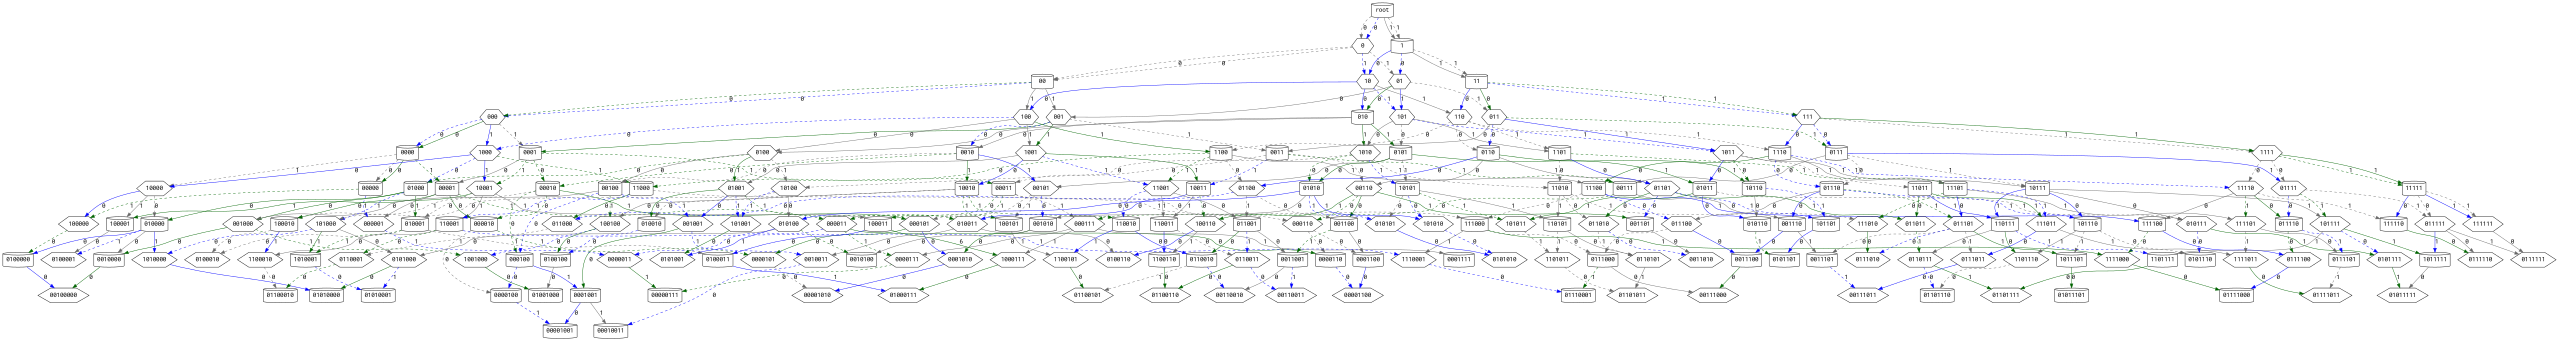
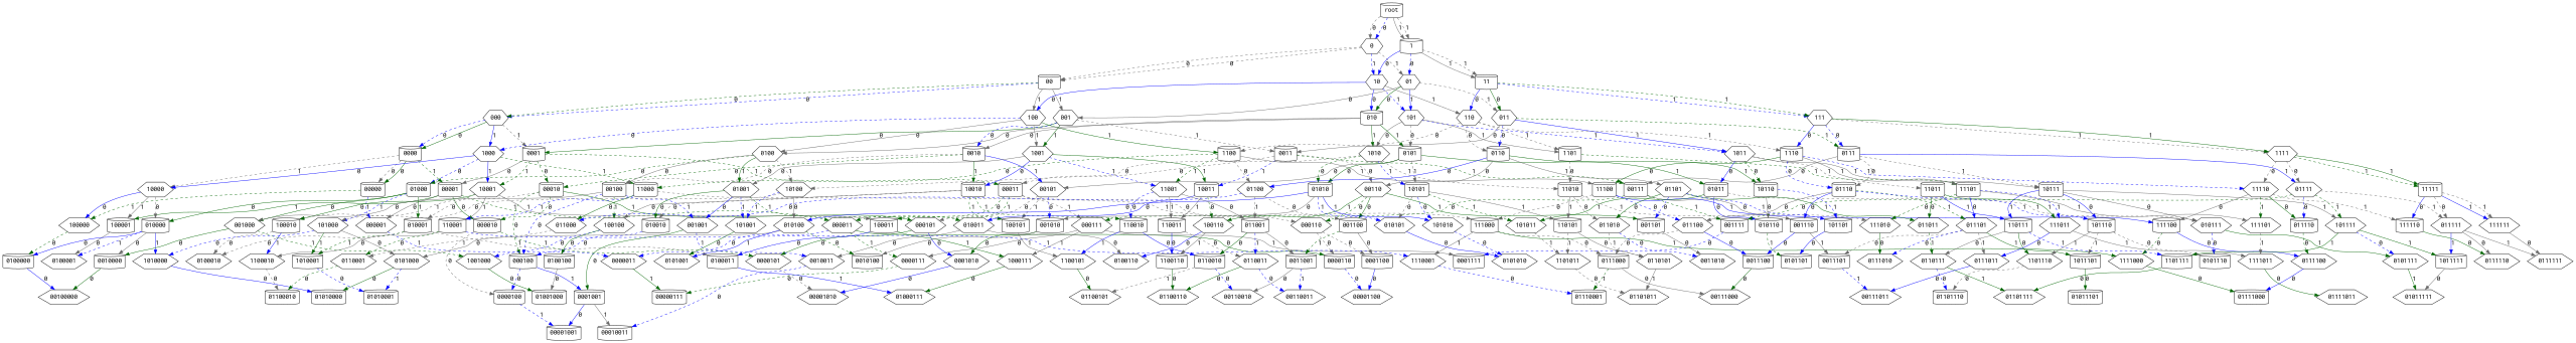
  digraph {
    fontname="Roboto Mono"
    node [fontname="Roboto Mono" shape=hexagon]
    edge [color=gray40 fontname="Roboto Mono" style=solid]
    root [shape=cylinder]
    0
    1 [shape=cylinder]
    00 [shape=cylinder]
    01
    10
    11 [shape=cylinder]
    000
    001
    100
    010 [shape=cylinder]
    011
    101
    110
    111
    0000 [shape=cylinder]
    0001 [shape=cylinder]
    1000
    0010 [shape=cylinder]
    0011 [shape=cylinder]
    1001
    0100
    1100 [shape=cylinder]
    0101 [shape=cylinder]
    1010
    0110 [shape=cylinder]
    0111 [shape=cylinder]
    1011
    1101 [shape=cylinder]
    1110 [shape=cylinder]
    1111
    00000 [shape=cylinder]
    00001 [shape=cylinder]
    10000
    00010 [shape=cylinder]
    00011 [shape=cylinder]
    10001
    01000 [shape=cylinder]
    11000 [shape=cylinder]
    00100 [shape=cylinder]
    00101
    10010 [shape=cylinder]
    00110
    00111 [shape=cylinder]
    10011 [shape=cylinder]
    01001
    11001
    10100
    01100
    11100 [shape=cylinder]
    01010 [shape=cylinder]
    01011 [shape=cylinder]
    10101 [shape=cylinder]
    11010 [shape=cylinder]
    01101
    10110 [shape=cylinder]
    01110 [shape=cylinder]
    01111
    10111 [shape=cylinder]
    11011 [shape=cylinder]
    11101 [shape=cylinder]
    11110
    11111 [shape=cylinder]
    000001
    100000
    000010 [shape=cylinder]
    000011
    100001 [shape=cylinder]
    010000 [shape=cylinder]
    000100 [shape=cylinder]
    000101
    100010 [shape=cylinder]
    000110
    000111
    100011 [shape=cylinder]
    010001 [shape=cylinder]
    110001 [shape=cylinder]
    001000
    101000
    011000
    111000 [shape=cylinder]
    001001
    100100
    001010 [shape=cylinder]
    100101 [shape=cylinder]
    010010 [shape=cylinder]
    110010 [shape=cylinder]
    001100 [shape=cylinder]
    001101 [shape=cylinder]
    100110
    001110 [shape=cylinder]
+   001111 [shape=cylinder]
    010011
    110011 [shape=cylinder]
    101001
    011001 [shape=cylinder]
    010100
    011100
    111100 [shape=cylinder]
    010101
    101010
    010110 [shape=cylinder]
    010111
    101011
    110101 [shape=cylinder]
    011010
    111010
    011011
    101101 [shape=cylinder]
    011101
    101110 [shape=cylinder]
    011110 [shape=cylinder]
    011111
    101111
    110111 [shape=cylinder]
    111011
    111101
    111110 [shape=cylinder]
    111111
    0000011
    0100000 [shape=cylinder]
    0000100 [shape=cylinder]
    0000101
    0000110 [shape=cylinder]
    0000111
    0100001
    0010000 [shape=cylinder]
    1010000
    0001001 [shape=cylinder]
    0001010
    0100010
    1100010
    0001100 [shape=cylinder]
    0001111 [shape=cylinder]
    1000111
    0100011 [shape=cylinder]
    1010001 [shape=cylinder]
    0110001
    1110001
    1001000
    0101000
    0111000 [shape=cylinder]
    1111000
    0010011
    0100100 [shape=cylinder]
    0010100 [shape=cylinder]
    1100101
    0110010 [shape=cylinder]
    0011001 [shape=cylinder]
    0011010
    0100110
    1100110 [shape=cylinder]
    0011100 [shape=cylinder]
    0011101 [shape=cylinder]
    0110011
    0101001
    0111100
    0101010
    0101101 [shape=cylinder]
    0101110 [shape=cylinder]
    0101111
    1101011
    0110101
    0111010
    0110111
    0111011
    1011101 [shape=cylinder]
    1101110
-   0111101 [shape=cylinder]
    0111110
    0111111
    1011111 [shape=cylinder]
    1101111 [shape=cylinder]
    1111011
    00000111 [shape=cylinder]
    00100000
    00001001 [shape=cylinder]
    00001010
    00001100
    01010000 [shape=cylinder]
    00010011 [shape=cylinder]
    01100010 [shape=cylinder]
    01000111
    01010001 [shape=cylinder]
    01110001 [shape=cylinder]
    01001000 [shape=cylinder]
    00111000
    01111000 [shape=cylinder]
    01100101
    00110010
    00110011
    01100110
    00111011
    01011111
    01101011
    01101110 [shape=cylinder]
    01101111
    01011101 [shape=cylinder]
    01111011
    root -> 0 [label=0 style=dashed]
    root -> 0 [color=blue label=0 style=dashed]
    root -> 1 [label=1]
    root -> 1 [label=1 style=dashed]
    0 -> 00 [label=0 style=dashed]
    0 -> 00 [label=0 style=dashed]
    0 -> 01 [label=1 style=dashed]
    0 -> 10 [color=blue label=1 style=dashed]
    1 -> 01 [color=blue label=0 style=dashed]
    1 -> 10 [color=blue label=0]
    1 -> 11 [label=1]
    1 -> 11 [label=1 style=dashed]
    00 -> 000 [color=blue label=0 style=dashed]
    00 -> 000 [color=darkgreen label=0 style=dashed]
    00 -> 001 [label=1]
    00 -> 100 [label=1]
    01 -> 001 [label=0]
    01 -> 010 [color=darkgreen label=0]
    01 -> 011 [label=1 style=dashed]
    01 -> 101 [color=blue label=1]
    10 -> 100 [color=blue label=0]
    10 -> 010 [color=blue label=0]
    10 -> 101 [color=blue label=1 style=dashed]
    10 -> 110 [label=1]
    11 -> 011 [color=darkgreen label=0]
    11 -> 110 [color=blue label=0]
    11 -> 111 [color=blue label=1 style=dashed]
    11 -> 111 [color=darkgreen label=1 style=dashed]
    000 -> 0000 [color=darkgreen label=0]
    000 -> 0000 [color=blue label=0 style=dashed]
    000 -> 0001 [label=1 style=dashed]
    000 -> 1000 [color=blue label=1]
    001 -> 0001 [color=darkgreen label=0]
    001 -> 0010 [color=blue label=0 style=dashed]
    001 -> 0011 [label=1 style=dashed]
    001 -> 1001 [color=darkgreen label=1]
    100 -> 1000 [color=blue label=0 style=dashed]
    100 -> 1001 [label=1]
    100 -> 0100 [label=0]
    100 -> 1100 [color=darkgreen label=1]
    010 -> 0010 [label=0]
    010 -> 0100 [label=0]
    010 -> 0101 [color=darkgreen label=1]
    010 -> 1010 [color=darkgreen label=1]
    011 -> 0011 [label=0]
    011 -> 0110 [color=blue label=0 style=dashed]
    011 -> 0111 [color=darkgreen label=1 style=dashed]
    011 -> 1011 [color=blue label=1]
    101 -> 0101 [label=0 style=dashed]
    101 -> 1010 [label=0]
    101 -> 1011 [color=blue label=1 style=dashed]
    101 -> 1101 [label=1]
    110 -> 1100 [label=0 style=dashed]
    110 -> 0110 [label=0 style=dashed]
    110 -> 1101 [label=1 style=dashed]
    110 -> 1110 [label=1 style=dashed]
    111 -> 0111 [color=blue label=0 style=dashed]
    111 -> 1110 [color=blue label=0]
    111 -> 1111 [label=1 style=dashed]
    111 -> 1111 [color=darkgreen label=1]
    0000 -> 00000 [label=0 style=dashed]
    0000 -> 00000 [color=darkgreen label=0]
    0000 -> 00001 [color=darkgreen label=1 style=dashed]
    0000 -> 10000 [label=1 style=dashed]
    0001 -> 00001 [label=0]
    0001 -> 00010 [color=darkgreen label=0 style=dashed]
    0001 -> 00011 [color=darkgreen label=1 style=dashed]
    0001 -> 10001 [color=darkgreen label=1 style=dashed]
    1000 -> 10000 [color=blue label=0]
    1000 -> 10001 [color=blue label=1]
    1000 -> 01000 [color=blue label=0 style=dashed]
    1000 -> 11000 [color=darkgreen label=1 style=dashed]
    0010 -> 00010 [color=darkgreen label=0 style=dashed]
    0010 -> 00100 [label=0 style=dashed]
    0010 -> 00101 [color=blue label=1]
    0010 -> 10010 [color=darkgreen label=1]
    0011 -> 00011 [label=0 style=dashed]
    0011 -> 00110 [label=0 style=dashed]
    0011 -> 00111 [color=darkgreen label=1 style=dashed]
    0011 -> 10011 [color=blue label=1 style=dashed]
    1001 -> 10010 [color=blue label=0]
    1001 -> 10011 [color=darkgreen label=1]
    1001 -> 01001 [label=0]
    1001 -> 11001 [color=blue label=1 style=dashed]
    0100 -> 01000 [color=darkgreen label=0 style=dashed]
    0100 -> 00100 [label=0]
    0100 -> 01001 [color=darkgreen label=1]
    0100 -> 10100 [label=1 style=dashed]
    1100 -> 11000 [color=darkgreen label=0 style=dashed]
    1100 -> 11001 [color=darkgreen label=1 style=dashed]
    1100 -> 01100 [label=0 style=dashed]
    1100 -> 11100 [label=1]
    0101 -> 00101 [label=0]
    0101 -> 01010 [color=darkgreen label=0]
    0101 -> 01011 [color=darkgreen label=1]
    0101 -> 10101 [label=1 style=dashed]
    1010 -> 10100 [label=0 style=dashed]
    1010 -> 01010 [color=darkgreen label=0 style=dashed]
    1010 -> 10101 [color=blue label=1 style=dashed]
    1010 -> 11010 [label=1 style=dashed]
    0110 -> 00110 [label=0]
    0110 -> 01100 [color=blue label=0]
    0110 -> 01101 [label=1]
    0110 -> 10110 [color=darkgreen label=1]
    0111 -> 00111 [label=0]
    0111 -> 01110 [label=0 style=dashed]
    0111 -> 01111 [color=blue label=1]
    0111 -> 10111 [label=1 style=dashed]
    1011 -> 01011 [color=blue label=0]
    1011 -> 10110 [color=darkgreen label=0 style=dashed]
    1011 -> 10111 [label=1]
    1011 -> 11011 [label=1 style=dashed]
    1101 -> 11010 [label=0 style=dashed]
-   1101 -> 01101 [color=blue label=0]
    1101 -> 11101 [color=darkgreen label=1 style=dashed]
    1110 -> 11100 [color=darkgreen label=0]
    1110 -> 01110 [color=blue label=0 style=dashed]
    1110 -> 11101 [label=1]
    1110 -> 11110 [color=blue label=1 style=dashed]
    1111 -> 01111 [label=0 style=dashed]
    1111 -> 11110 [label=0 style=dashed]
    1111 -> 11111 [color=darkgreen label=1 style=dashed]
    1111 -> 11111 [color=darkgreen label=1]
    00000 -> 000001 [color=blue label=1 style=dashed]
    00000 -> 100000 [color=darkgreen label=1 style=dashed]
    00001 -> 000001 [label=0]
    00001 -> 000010 [color=darkgreen label=0]
    00001 -> 000011 [color=darkgreen label=1 style=dashed]
    00001 -> 100001 [color=darkgreen label=1]
    10000 -> 100000 [color=blue label=0]
    10000 -> 100001 [label=1]
    10000 -> 010000 [label=0 style=dashed]
    00010 -> 000010 [color=darkgreen label=0 style=dashed]
    00010 -> 000100 [color=darkgreen label=0 style=dashed]
    00010 -> 000101 [color=darkgreen label=1]
    00010 -> 100010 [label=1 style=dashed]
    00011 -> 000011 [color=darkgreen label=0 style=dashed]
    00011 -> 000110 [label=0 style=dashed]
    00011 -> 000111 [label=1 style=dashed]
    00011 -> 100011 [color=darkgreen label=1 style=dashed]
    10001 -> 100010 [color=darkgreen label=0]
    10001 -> 100011 [label=1]
    10001 -> 010001 [label=0 style=dashed]
    10001 -> 110001 [label=1]
    01000 -> 010000 [color=darkgreen label=0]
    01000 -> 010001 [color=darkgreen label=1]
    01000 -> 001000 [color=darkgreen label=0]
    01000 -> 101000 [color=blue label=1 style=dashed]
    11000 -> 110001 [color=blue label=1 style=dashed]
    11000 -> 011000 [color=darkgreen label=0]
    11000 -> 111000 [label=1 style=dashed]
    00100 -> 000100 [color=blue label=0 style=dashed]
    00100 -> 001000 [label=0]
    00100 -> 001001 [color=blue label=1 style=dashed]
    00100 -> 100100 [color=darkgreen label=1 style=dashed]
    00101 -> 000101 [label=0 style=dashed]
    00101 -> 001010 [color=blue label=0 style=dashed]
    00101 -> 100101 [label=1 style=dashed]
    10010 -> 100100 [label=0]
    10010 -> 100101 [color=darkgreen label=1 style=dashed]
    10010 -> 010010 [label=0 style=dashed]
    10010 -> 110010 [color=darkgreen label=1 style=dashed]
    00110 -> 000110 [color=darkgreen label=0 style=dashed]
    00110 -> 001100 [color=darkgreen label=0]
    00110 -> 001101 [color=darkgreen label=1]
    00110 -> 100110 [color=darkgreen label=1]
    00111 -> 000111 [color=darkgreen label=0 style=dashed]
    00111 -> 001110 [label=0]
+   00111 -> 001111 [color=darkgreen label=1 style=dashed]
    10011 -> 100110 [color=darkgreen label=0 style=dashed]
    10011 -> 010011 [color=blue label=0]
    10011 -> 110011 [label=1]
    01001 -> 001001 [color=blue label=0]
    01001 -> 010010 [color=darkgreen label=0]
    01001 -> 010011 [color=darkgreen label=1 style=dashed]
    01001 -> 101001 [color=blue label=1 style=dashed]
    11001 -> 110010 [color=blue label=0 style=dashed]
    11001 -> 110011 [label=1]
    11001 -> 011001 [label=0]
    10100 -> 101000 [label=0 style=dashed]
    10100 -> 101001 [color=blue label=1 style=dashed]
    10100 -> 010100 [label=0]
    01100 -> 011000 [color=blue label=0 style=dashed]
    01100 -> 001100 [label=0 style=dashed]
    01100 -> 011001 [label=1 style=dashed]
    11100 -> 111000 [label=0 style=dashed]
    11100 -> 011100 [color=blue label=0 style=dashed]
    11100 -> 111100 [color=blue label=1]
    01010 -> 001010 [label=0]
    01010 -> 010100 [color=blue label=0]
    01010 -> 010101 [color=blue label=1 style=dashed]
    01010 -> 101010 [color=blue label=1]
    01011 -> 010110 [color=blue label=0]
    01011 -> 010111 [label=1 style=dashed]
    01011 -> 101011 [color=darkgreen label=1]
    10101 -> 010101 [label=0 style=dashed]
    10101 -> 101010 [color=blue label=0 style=dashed]
    10101 -> 101011 [color=darkgreen label=1 style=dashed]
    10101 -> 110101 [label=1]
    11010 -> 110101 [label=1]
    11010 -> 011010 [label=0 style=dashed]
    11010 -> 111010 [label=1 style=dashed]
    01101 -> 001101 [color=blue label=0 style=dashed]
    01101 -> 011010 [color=darkgreen label=0]
    01101 -> 011011 [color=darkgreen label=1]
    01101 -> 101101 [color=blue label=1 style=dashed]
    10110 -> 010110 [label=0]
    10110 -> 101101 [color=blue label=1 style=dashed]
    01110 -> 001110 [color=blue label=0]
    01110 -> 011100 [label=0]
    01110 -> 011101 [color=darkgreen label=1 style=dashed]
    01110 -> 101110 [color=blue label=1 style=dashed]
+   01111 -> 001111 [color=darkgreen label=0 style=dashed]
    01111 -> 011110 [color=blue label=0 style=dashed]
    01111 -> 011111 [label=1 style=dashed]
    01111 -> 101111 [color=darkgreen label=1 style=dashed]
    10111 -> 010111 [label=0]
    10111 -> 101110 [color=blue label=0]
    10111 -> 101111 [label=1]
    10111 -> 110111 [color=blue label=1]
    11011 -> 011011 [color=darkgreen label=0]
    11011 -> 110111 [color=blue label=1]
    11011 -> 111011 [color=darkgreen label=1]
    11101 -> 111010 [color=darkgreen label=0 style=dashed]
    11101 -> 011101 [color=blue label=0]
    11101 -> 111011 [color=blue label=1 style=dashed]
    11101 -> 111101 [label=1]
    11110 -> 111100 [label=0]
    11110 -> 011110 [color=darkgreen label=0]
    11110 -> 111101 [color=darkgreen label=1 style=dashed]
    11110 -> 111110 [label=1 style=dashed]
    11111 -> 011111 [label=0 style=dashed]
    11111 -> 111110 [color=blue label=0]
    11111 -> 111111 [color=blue label=1]
    11111 -> 111111 [label=1 style=dashed]
    000001 -> 0000011 [color=blue label=1 style=dashed]
    100000 -> 0100000 [color=darkgreen label=0 style=dashed]
    000010 -> 0000100 [label=0 style=dashed]
    000010 -> 0000101 [color=darkgreen label=1 style=dashed]
    000011 -> 0000011 [color=blue label=0 style=dashed]
    000011 -> 0000110 [color=darkgreen label=0]
    000011 -> 0000111 [color=darkgreen label=1 style=dashed]
    100001 -> 0100001 [label=0]
    010000 -> 0100000 [color=blue label=0]
    010000 -> 0100001 [color=blue label=1 style=dashed]
    010000 -> 0010000 [label=0]
    010000 -> 1010000 [color=blue label=1]
    000100 -> 0000100 [color=blue label=0 style=dashed]
    000100 -> 0001001 [color=blue label=1]
    000101 -> 0000101 [color=darkgreen label=0]
    000101 -> 0001010 [color=blue label=0]
    100010 -> 0100010 [label=0 style=dashed]
    100010 -> 1100010 [color=blue label=1]
    000110 -> 0000110 [label=0 style=dashed]
    000110 -> 0001100 [label=0 style=dashed]
    000111 -> 0000111 [label=0]
    000111 -> 0001111 [label=1]
    000111 -> 1000111 [label=1]
-   100011 -> 1000111 [color=darkgreen label=6]
+   100011 -> 1000111 [color=darkgreen label=1]
    100011 -> 0100011 [color=blue label=0]
    010001 -> 0100010 [label=0 style=dashed]
    010001 -> 0100011 [label=1 style=dashed]
    010001 -> 1010001 [color=darkgreen label=1 style=dashed]
    110001 -> 1100010 [label=0]
    110001 -> 0110001 [color=darkgreen label=0 style=dashed]
    110001 -> 1110001 [color=blue label=1 style=dashed]
    001000 -> 0010000 [color=darkgreen label=0]
    001000 -> 1001000 [color=darkgreen label=1 style=dashed]
    101000 -> 1010000 [color=blue label=0 style=dashed]
    101000 -> 1010001 [color=darkgreen label=1]
    101000 -> 0101000 [label=0]
    011000 -> 0110001 [label=1 style=dashed]
    111000 -> 1110001 [label=1]
    111000 -> 0111000 [label=0 style=dashed]
    111000 -> 1111000 [color=darkgreen label=1]
    001001 -> 0001001 [color=darkgreen label=0]
    001001 -> 0010011 [color=blue label=1 style=dashed]
    100100 -> 1001000 [color=blue label=0 style=dashed]
    100100 -> 0100100 [color=darkgreen label=0]
    001010 -> 0001010 [color=darkgreen label=0]
    001010 -> 0010100 [label=0]
    100101 -> 1100101 [label=1]
-   010010 -> 0100100 [color=blue label=0 style=dashed]
+   010010 -> 000100 [color=blue label=0 style=dashed]
    110010 -> 1100101 [color=blue label=1]
    110010 -> 0110010 [color=blue label=0]
    001100 -> 0001100 [label=0]
    001100 -> 0011001 [color=darkgreen label=1 style=dashed]
    001101 -> 0011010 [label=0]
    100110 -> 0100110 [color=blue label=0]
    100110 -> 1100110 [label=1]
    001110 -> 0011100 [color=blue label=0]
    001110 -> 0011101 [label=1]
+   001111 -> 0001111 [color=blue label=0 style=dashed]
    010011 -> 0010011 [label=0]
    010011 -> 0100110 [label=0]
    110011 -> 1100110 [color=blue label=0]
    110011 -> 0110011 [label=0 style=dashed]
    101001 -> 0101001 [color=darkgreen label=0]
    011001 -> 0110010 [color=darkgreen label=0]
    011001 -> 0011001 [label=0]
    011001 -> 0110011 [color=blue label=1 style=dashed]
    010100 -> 0101000 [label=0]
    010100 -> 0010100 [color=darkgreen label=0 style=dashed]
    010100 -> 0101001 [color=blue label=1]
    011100 -> 0111000 [label=0 style=dashed]
    011100 -> 0011100 [color=blue label=0]
    111100 -> 1111000 [color=darkgreen label=0 style=dashed]
    111100 -> 0111100 [color=blue label=0]
    010101 -> 0101010 [color=blue label=0]
    101010 -> 0101010 [color=blue label=0 style=dashed]
    010110 -> 0101101 [color=darkgreen label=1 style=dashed]
    010111 -> 0101110 [color=blue label=0 style=dashed]
    010111 -> 0101111 [color=darkgreen label=1]
    101011 -> 1101011 [label=1 style=dashed]
    110101 -> 1101011 [label=1 style=dashed]
    110101 -> 0110101 [label=0]
    011010 -> 0011010 [color=blue label=0 style=dashed]
    011010 -> 0110101 [label=1 style=dashed]
    111010 -> 0111010 [color=darkgreen label=0]
    011011 -> 0110111 [color=darkgreen label=1 style=dashed]
    101101 -> 0101101 [color=blue label=0]
    011101 -> 0011101 [label=0 style=dashed]
    011101 -> 0111010 [color=blue label=0 style=dashed]
    011101 -> 0111011 [label=1 style=dashed]
    011101 -> 1011101 [color=darkgreen label=1]
    101110 -> 0101110 [label=0 style=dashed]
    101110 -> 1011101 [label=1 style=dashed]
    101110 -> 1101110 [label=1]
    011110 -> 0111100 [color=darkgreen label=0 style=dashed]
-   011110 -> 0111101 [color=blue label=1 style=dashed]
    011111 -> 0111110 [label=0]
    011111 -> 0111111 [label=1]
    011111 -> 1011111 [color=blue label=1]
    101111 -> 0101111 [color=blue label=0 style=dashed]
    101111 -> 1011111 [color=darkgreen label=1]
-   101111 -> 1101111 [label=1]
+   101111 -> 1101111 [color=darkgreen label=1]
    110111 -> 0110111 [label=0]
    110111 -> 1101110 [color=darkgreen label=0]
    110111 -> 1101111 [color=blue label=1 style=dashed]
    111011 -> 0111011 [color=blue label=0]
    111011 -> 1111011 [label=1]
-   111101 -> 0111101 [label=0]
    111101 -> 1111011 [label=1 style=dashed]
    111110 -> 0111110 [color=darkgreen label=0]
    111111 -> 0111111 [label=0]
    0000011 -> 00000111 [color=darkgreen label=1]
    0100000 -> 00100000 [color=blue label=0]
    0000100 -> 00001001 [color=blue label=1 style=dashed]
    0000101 -> 00001010 [label=0 style=dashed]
    0000110 -> 00001100 [color=blue label=0 style=dashed]
    0000111 -> 00000111 [color=darkgreen label=0 style=dashed]
    0010000 -> 00100000 [color=darkgreen label=0]
    1010000 -> 01010000 [color=blue label=0]
    0001001 -> 00001001 [color=blue label=0]
    0001001 -> 00010011 [label=1]
    0001010 -> 00001010 [color=blue label=0]
    1100010 -> 01100010 [label=0 style=dashed]
    0001100 -> 00001100 [color=blue label=0]
    1000111 -> 01000111 [color=darkgreen label=0]
    0100011 -> 01000111 [color=blue label=1]
    1010001 -> 01010001 [color=blue label=0 style=dashed]
    0110001 -> 01100010 [color=darkgreen label=0 style=dashed]
    1110001 -> 01110001 [color=blue label=0 style=dashed]
    1001000 -> 01001000 [color=darkgreen label=0]
    0101000 -> 01010000 [color=darkgreen label=0]
    0101000 -> 01010001 [color=blue label=1 style=dashed]
    0111000 -> 01110001 [color=darkgreen label=1 style=dashed]
    0111000 -> 00111000 [label=0]
    1111000 -> 01111000 [color=darkgreen label=0]
    0010011 -> 00010011 [color=blue label=0 style=dashed]
    0100100 -> 01001000 [label=0]
    1100101 -> 01100101 [color=darkgreen label=0]
    0110010 -> 01100101 [label=1 style=dashed]
    0110010 -> 00110010 [color=blue label=0 style=dashed]
    0011001 -> 00110010 [label=0]
    0011001 -> 00110011 [color=blue label=1 style=dashed]
    1100110 -> 01100110 [color=darkgreen label=0]
    0011100 -> 00111000 [color=darkgreen label=0]
    0011101 -> 00111011 [color=blue label=1 style=dashed]
    0110011 -> 00110011 [color=blue label=0 style=dashed]
    0110011 -> 01100110 [color=darkgreen label=0]
    0111100 -> 01111000 [color=blue label=0]
    0101111 -> 01011111 [color=darkgreen label=1]
    1101011 -> 01101011 [label=0 style=dashed]
    0110101 -> 01101011 [label=1]
    0110111 -> 01101110 [color=blue label=0 style=dashed]
    0110111 -> 01101111 [color=darkgreen label=1]
    0111011 -> 00111011 [color=blue label=0]
    1011101 -> 01011101 [color=darkgreen label=0]
    1101110 -> 01101110 [label=0 style=dashed]
-   0111101 -> 01111011 [label=1 style=dashed]
    1011111 -> 01011111 [label=0]
    1101111 -> 01101111 [color=darkgreen label=0]
    1111011 -> 01111011 [color=darkgreen label=0]
  }
